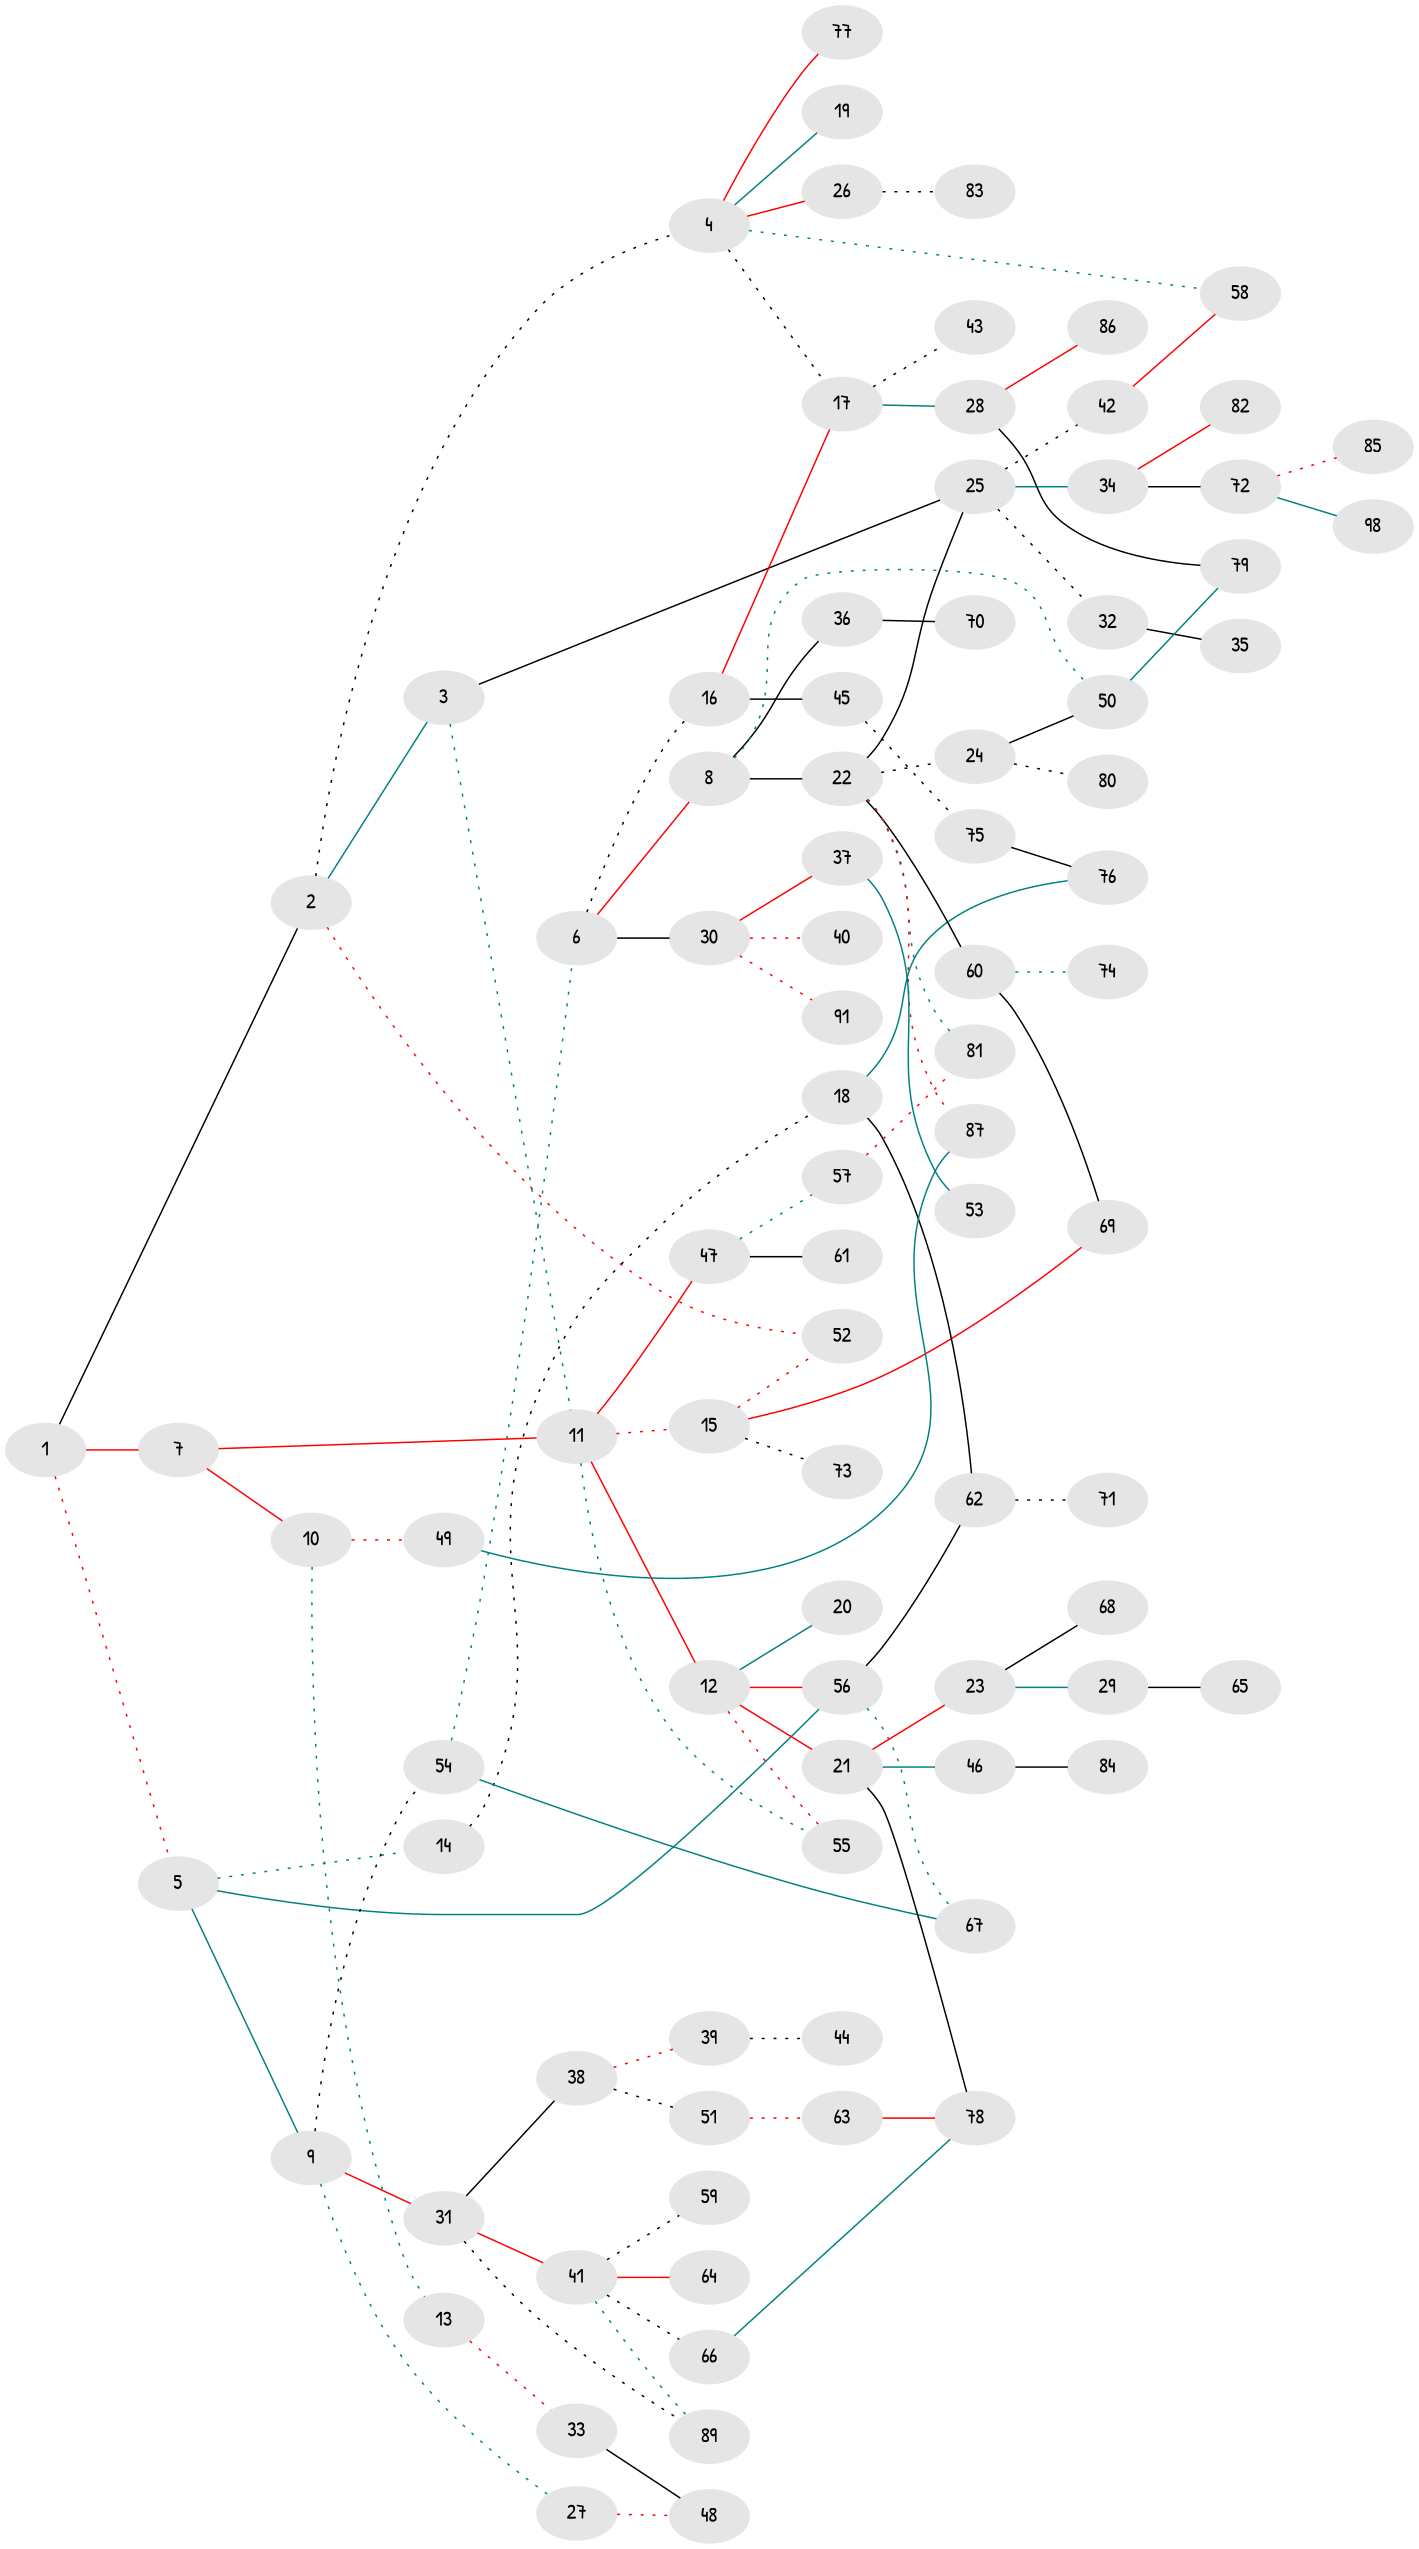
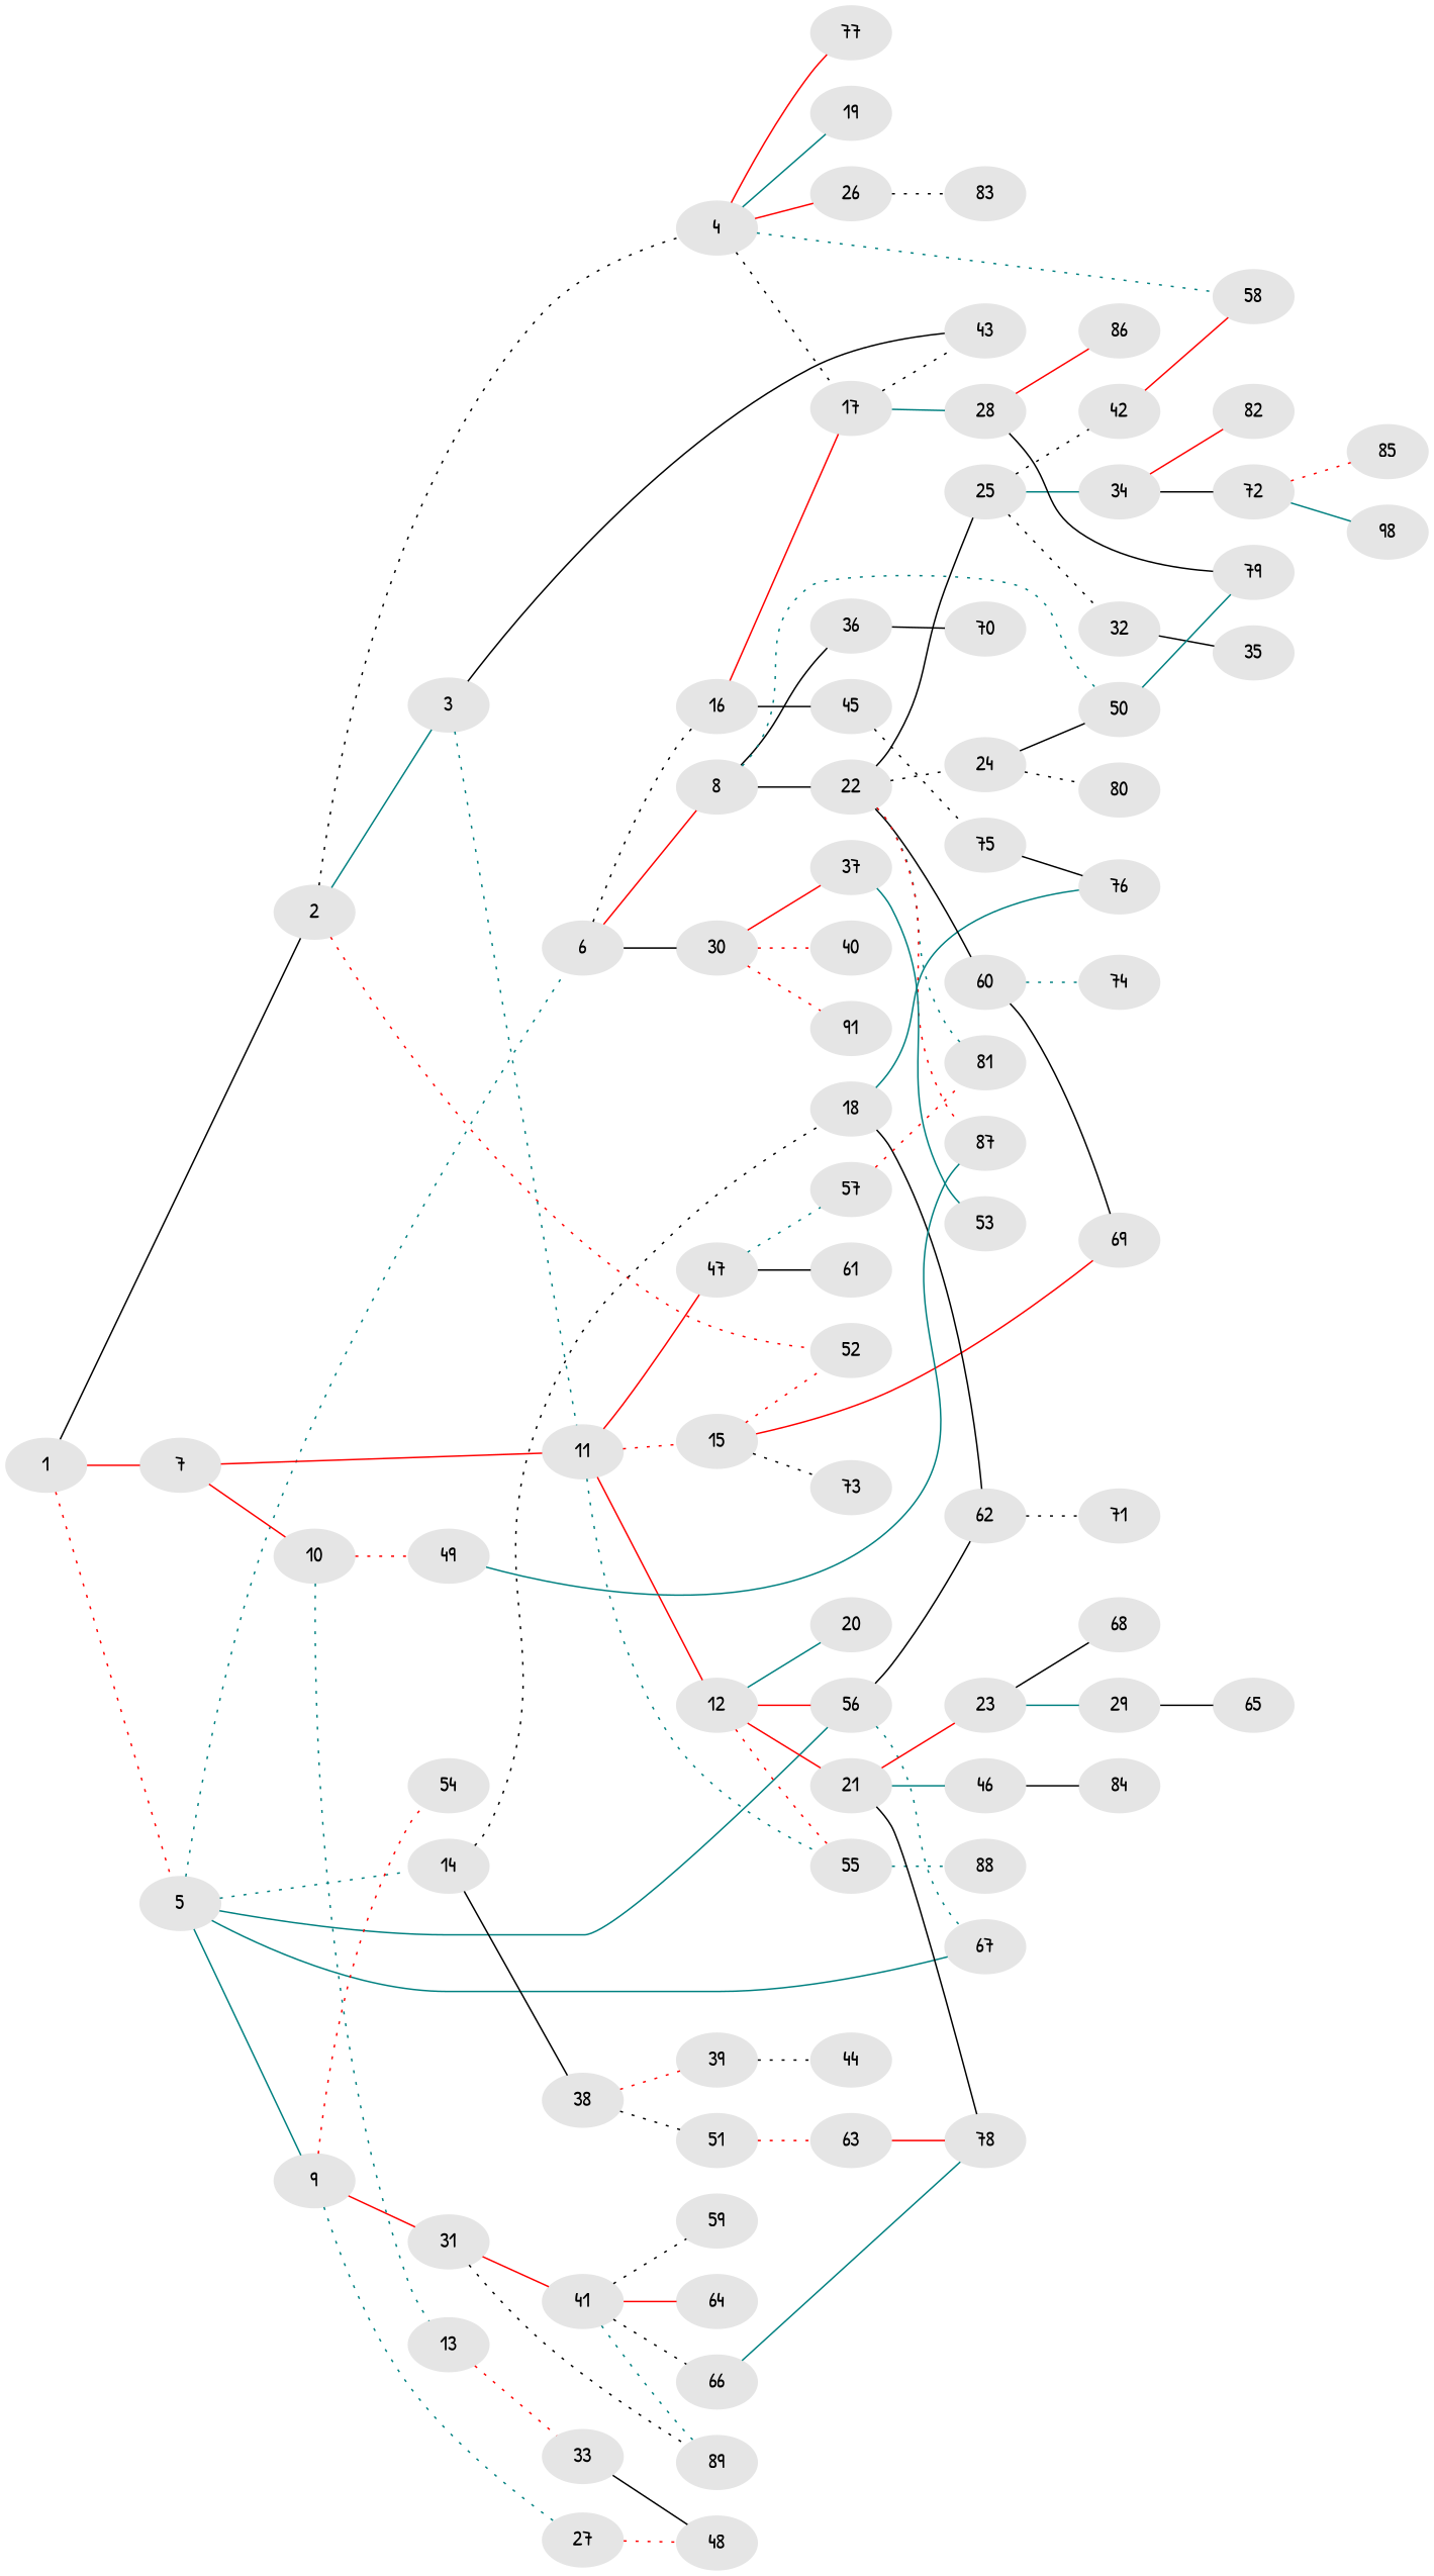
  graph {
    fontname="Patrick Hand"
    rankdir=LR
    node [color=gray90 fontname="Patrick Hand" style=filled]
    edge [color=black fontname="Patrick Hand" style=solid]
    1
    2
    5
    7
    3
    4
    52
    6
    9
    14
    56
    67
    11
    10
    25
    17
    19
    26
    58
    77
    12
    15
    47
    55
    32
    34
    42
    28
    43
    83
    8
    16
    30
    27
    31
    54
    18
    38
    62
    22
    36
    50
    45
    37
    40
    91
    13
    49
    24
    60
    81
    87
    70
    79
    48
    41
    89
    33
    20
    21
    69
    73
    57
    61
+   88
    23
    46
    78
    76
    39
    51
    75
    86
    71
    29
    68
    84
    80
    74
    65
    35
    72
    82
    53
    59
    64
    66
    85
    n89 [label=98]
    44
    63
    1 -- 2
    1 -- 5 [color=red style=dotted]
    1 -- 7 [color=red]
    2 -- 3 [color=teal]
    2 -- 4 [style=dotted]
    2 -- 52 [color=red style=dotted]
-   54 -- 6 [color=teal style=dotted]
+   5 -- 6 [color=teal style=dotted]
    5 -- 9 [color=teal]
    5 -- 14 [color=teal style=dotted]
    5 -- 56 [color=teal]
-   54 -- 67 [color=teal]
+   5 -- 67 [color=teal]
    7 -- 11 [color=red]
    7 -- 10 [color=red]
    3 -- 11 [color=teal style=dotted]
-   3 -- 25
+   3 -- 43
    4 -- 17 [style=dotted]
    4 -- 19 [color=teal]
    4 -- 26 [color=red]
    4 -- 58 [color=teal style=dotted]
    4 -- 77 [color=red]
    6 -- 8 [color=red]
    6 -- 16 [style=dotted]
    6 -- 30
    9 -- 27 [color=teal style=dotted]
    9 -- 31 [color=red]
-   9 -- 54 [style=dotted]
+   9 -- 54 [color=red style=dotted]
    14 -- 18 [style=dotted]
-   31 -- 38
+   14 -- 38
    56 -- 67 [color=teal style=dotted]
    56 -- 62
    11 -- 12 [color=red]
    11 -- 15 [color=red style=dotted]
    11 -- 47 [color=red]
    11 -- 55 [color=teal style=dotted]
    10 -- 13 [color=teal style=dotted]
    10 -- 49 [color=red style=dotted]
    25 -- 32 [style=dotted]
    25 -- 34 [color=teal]
    25 -- 42 [style=dotted]
    17 -- 28 [color=teal]
    17 -- 43 [style=dotted]
    26 -- 83 [style=dotted]
    12 -- 56 [color=red]
    12 -- 55 [color=red style=dotted]
    12 -- 20 [color=teal]
    12 -- 21 [color=red]
    15 -- 52 [color=red style=dotted]
    15 -- 69 [color=red]
    15 -- 73 [style=dotted]
    47 -- 57 [color=teal style=dotted]
    47 -- 61
+   55 -- 88 [color=teal style=dotted]
    32 -- 35
    34 -- 72
    34 -- 82 [color=red]
    42 -- 58 [color=red]
    28 -- 79
    28 -- 86 [color=red]
    8 -- 22
    8 -- 36
    8 -- 50 [color=teal style=dotted]
    16 -- 17 [color=red]
    16 -- 45
    30 -- 37 [color=red]
    30 -- 40 [color=red style=dotted]
    30 -- 91 [color=red style=dotted]
    27 -- 48 [color=red style=dotted]
    31 -- 41 [color=red]
    31 -- 89 [style=dotted]
    18 -- 62
    18 -- 76 [color=teal]
    38 -- 39 [color=red style=dotted]
    38 -- 51 [style=dotted]
    62 -- 71 [style=dotted]
    22 -- 25
    22 -- 24 [style=dotted]
    22 -- 60
    22 -- 81 [color=teal style=dotted]
    22 -- 87 [color=red style=dotted]
    36 -- 70
    50 -- 79 [color=teal]
    45 -- 75 [style=dotted]
    37 -- 53 [color=teal]
    13 -- 33 [color=red style=dotted]
    49 -- 87 [color=teal]
    24 -- 50
    24 -- 80 [style=dotted]
    60 -- 69
    60 -- 74 [color=teal style=dotted]
    41 -- 89 [color=teal style=dotted]
    41 -- 59 [style=dotted]
    41 -- 64 [color=red]
    41 -- 66 [style=dotted]
    33 -- 48
    21 -- 23 [color=red]
    21 -- 46 [color=teal]
    21 -- 78
    57 -- 81 [color=red style=dotted]
    23 -- 29 [color=teal]
    23 -- 68
    46 -- 84
    39 -- 44 [style=dotted]
    51 -- 63 [color=red style=dotted]
    75 -- 76
    29 -- 65
    72 -- 85 [color=red style=dotted]
    72 -- n89 [color=teal]
    66 -- 78 [color=teal]
    63 -- 78 [color=red]
  }
